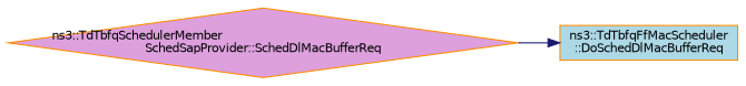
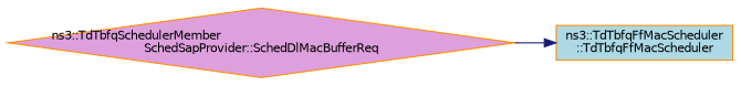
  digraph {
    rankdir=LR
    node [color=darkorange fontname=Helvetica fontsize=10 style=filled]
    n1 [fillcolor=plum fontcolor=black height=0.2 label="ns3::TdTbfqSchedulerMember\lSchedSapProvider::SchedDlMacBufferReq" shape=diamond width=0.4]
-   n2 [fillcolor=lightblue height=0.2 label="ns3::TdTbfqFfMacScheduler\l::DoSchedDlMacBufferReq" shape=box width=0.4]
+   n2 [fillcolor=lightblue height=0.2 label="ns3::TdTbfqFfMacScheduler\l::TdTbfqFfMacScheduler" shape=box width=0.4]
    n1 -> n2 [color=midnightblue fontname=Helvetica fontsize=10 labelfontname=Helvetica labelfontsize=10 style=solid arrowhead=normal]
  }
